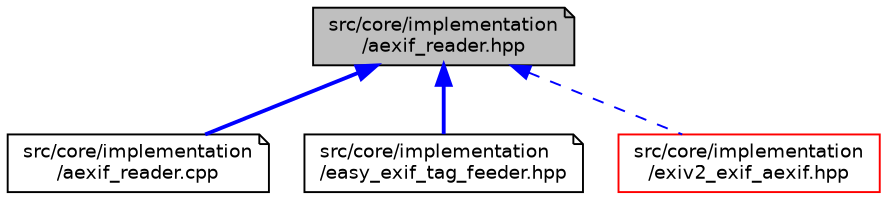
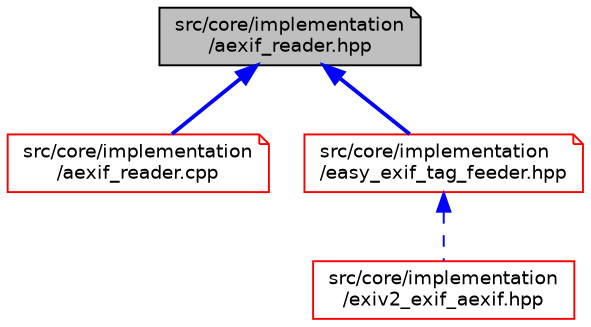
  digraph {
    node [color=black fillcolor=white fontname=Helvetica fontsize=10 shape=note style=filled]
    edge [color=blue dir=back fontname=Helvetica fontsize=10 labelfontname=Helvetica labelfontsize=10 style=bold]
    n1 [fillcolor=grey75 fontcolor=black height=0.2 label="src/core/implementation\l/aexif_reader.hpp" width=0.4]
-   n2 [height=0.2 label="src/core/implementation\l/aexif_reader.cpp" width=0.4]
-   n3 [height=0.2 label="src/core/implementation\l/easy_exif_tag_feeder.hpp" width=0.4]
+   n2 [color=red height=0.2 label="src/core/implementation\l/aexif_reader.cpp" width=0.4]
+   n3 [color=red height=0.2 label="src/core/implementation\l/easy_exif_tag_feeder.hpp" width=0.4]
    n4 [color=red height=0.2 label="src/core/implementation\l/exiv2_exif_aexif.hpp" shape=box width=0.4]
    n1 -> n2
    n1 -> n3
-   n1 -> n4 [style=dashed]
+   n3 -> n4 [style=dashed]
  }
